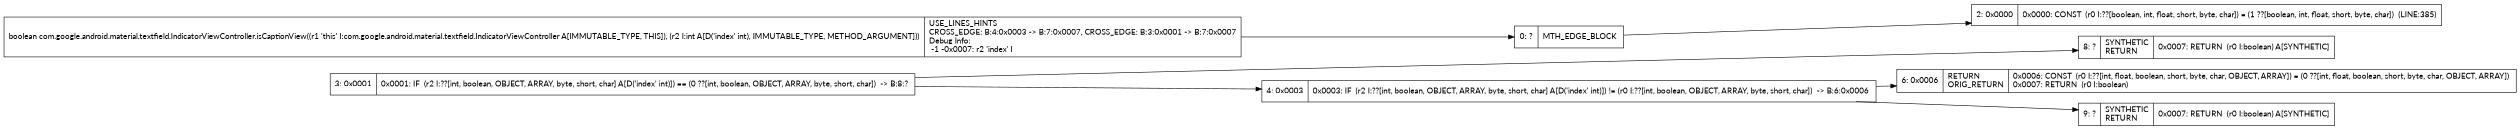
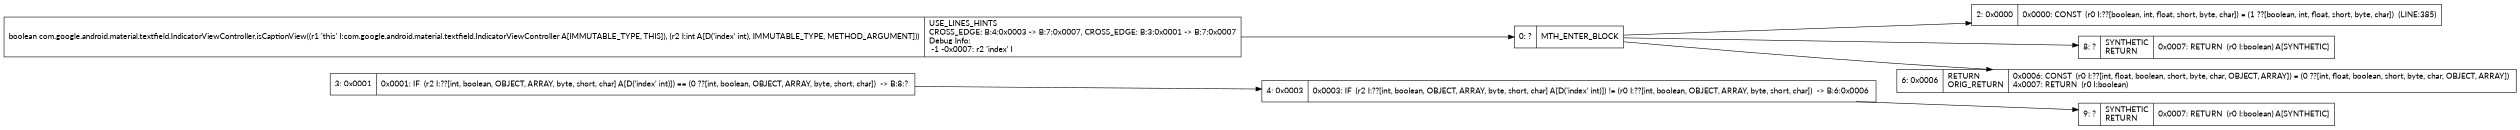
  digraph {
    fontname=Lato
    rankdir=LR
    node [fontname=Lato shape=record]
    edge [fontname=Lato]
-   n1 [label="{0\:\ ?|MTH_EDGE_BLOCK\l}"]
+   n1 [label="{0\:\ ?|MTH_ENTER_BLOCK\l}"]
    n2 [label="{2\:\ 0x0000|0x0000: CONST  (r0 I:??[boolean, int, float, short, byte, char]) = (1 ??[boolean, int, float, short, byte, char])  (LINE:385)\l}"]
    n3 [label="{3\:\ 0x0001|0x0001: IF  (r2 I:??[int, boolean, OBJECT, ARRAY, byte, short, char] A[D('index' int)]) == (0 ??[int, boolean, OBJECT, ARRAY, byte, short, char])  \-\> B:8:? \l}"]
    n4 [label="{4\:\ 0x0003|0x0003: IF  (r2 I:??[int, boolean, OBJECT, ARRAY, byte, short, char] A[D('index' int)]) != (r0 I:??[int, boolean, OBJECT, ARRAY, byte, short, char])  \-\> B:6:0x0006 \l}"]
    n5 [label="{8\:\ ?|SYNTHETIC\lRETURN\l|0x0007: RETURN  (r0 I:boolean) A[SYNTHETIC]\l}"]
-   n6 [label="{6\:\ 0x0006|RETURN\lORIG_RETURN\l|0x0006: CONST  (r0 I:??[int, float, boolean, short, byte, char, OBJECT, ARRAY]) = (0 ??[int, float, boolean, short, byte, char, OBJECT, ARRAY]) \l0x0007: RETURN  (r0 I:boolean) \l}"]
+   n6 [label="{6\:\ 0x0006|RETURN\lORIG_RETURN\l|0x0006: CONST  (r0 I:??[int, float, boolean, short, byte, char, OBJECT, ARRAY]) = (0 ??[int, float, boolean, short, byte, char, OBJECT, ARRAY]) \l4x0007: RETURN  (r0 I:boolean) \l}"]
    n7 [label="{9\:\ ?|SYNTHETIC\lRETURN\l|0x0007: RETURN  (r0 I:boolean) A[SYNTHETIC]\l}"]
    n8 [label="{boolean com.google.android.material.textfield.IndicatorViewController.isCaptionView((r1 'this' I:com.google.android.material.textfield.IndicatorViewController A[IMMUTABLE_TYPE, THIS]), (r2 I:int A[D('index' int), IMMUTABLE_TYPE, METHOD_ARGUMENT]))  | USE_LINES_HINTS\lCROSS_EDGE: B:4:0x0003 \-\> B:7:0x0007, CROSS_EDGE: B:3:0x0001 \-\> B:7:0x0007\lDebug Info:\l  \-1 \-0x0007: r2 'index' I\l}"]
    n1 -> n2
    n3 -> n4 [style=solid]
-   n3 -> n5
-   n4 -> n6
+   n1 -> n5
+   n1 -> n6
    n4 -> n7 [style=solid]
    n8 -> n1
  }
